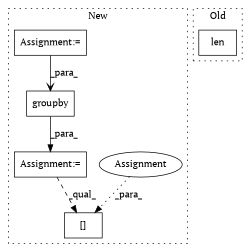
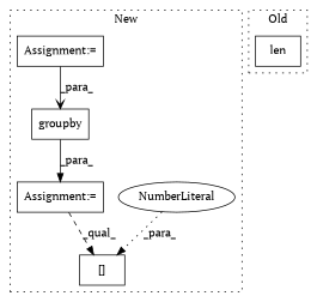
  digraph {
    fontname="PT Serif"
    node [a=32 l=1 shape=box fontname="PT Serif"]
    edge [style=solid arrowhead=normal fontname="PT Serif"]
    n1 [l="8,1" label=groupby s="712,779"]
    n2 [a=2 l="2,1" label="[]" s="949,952"]
-   n3 [a=34 label=Assignment s=951 shape=ellipse]
+   n3 [a=34 label=NumberLiteral s=951 shape=ellipse]
    n4 [a=7 l="67,2" label="Assignment:=" s="621,780"]
    n5 [a=7 label="Assignment:=" s=526]
    n6 [l="4,1" label=len s="575,580"]
    subgraph cluster_1 {
      label=New
      style=dotted
      n1
      n2
      n3
      n4
      n5
    }
    subgraph cluster_2 {
      label=Old
      style=dotted
      n6
    }
    n1 -> n4 [label=_para_]
    n3 -> n2 [label=_para_ style=dotted]
    n4 -> n2 [label=_qual_ style=dashed]
    n5 -> n1 [label=_para_ arrowhead=vee]
  }
